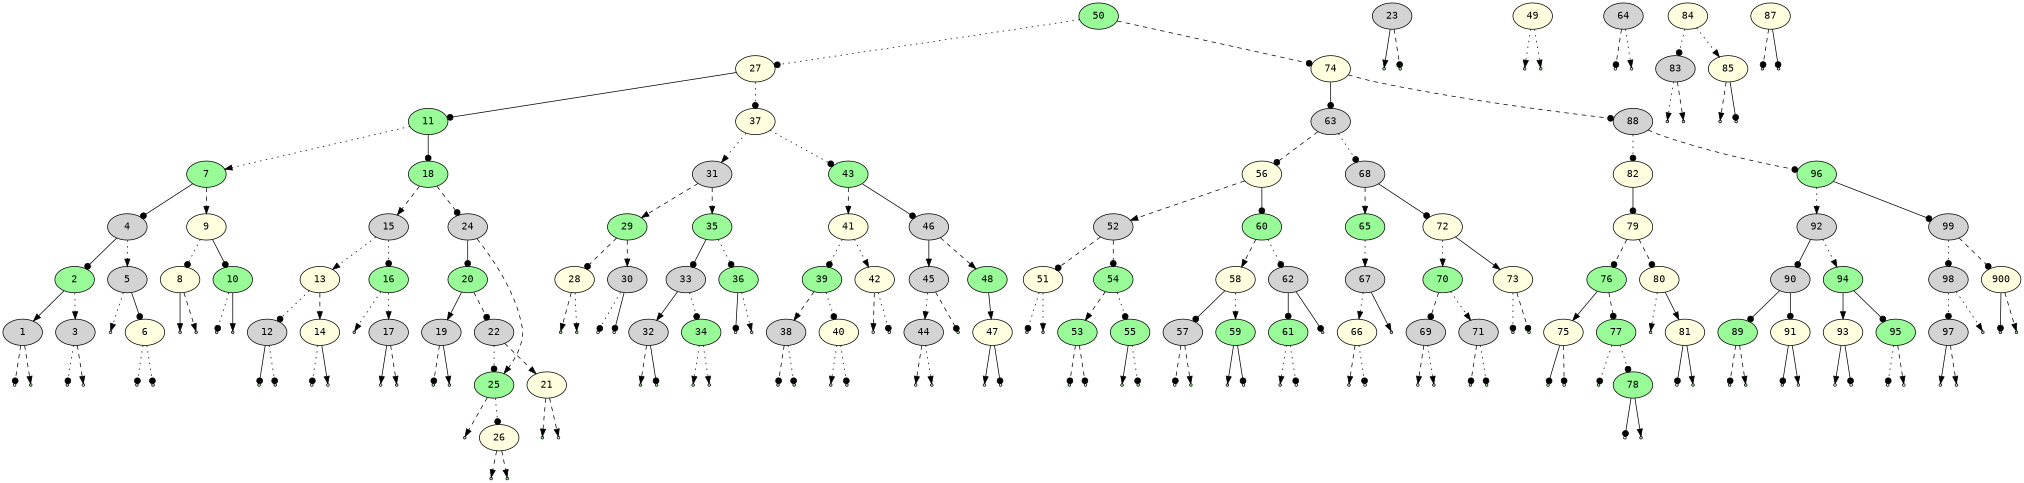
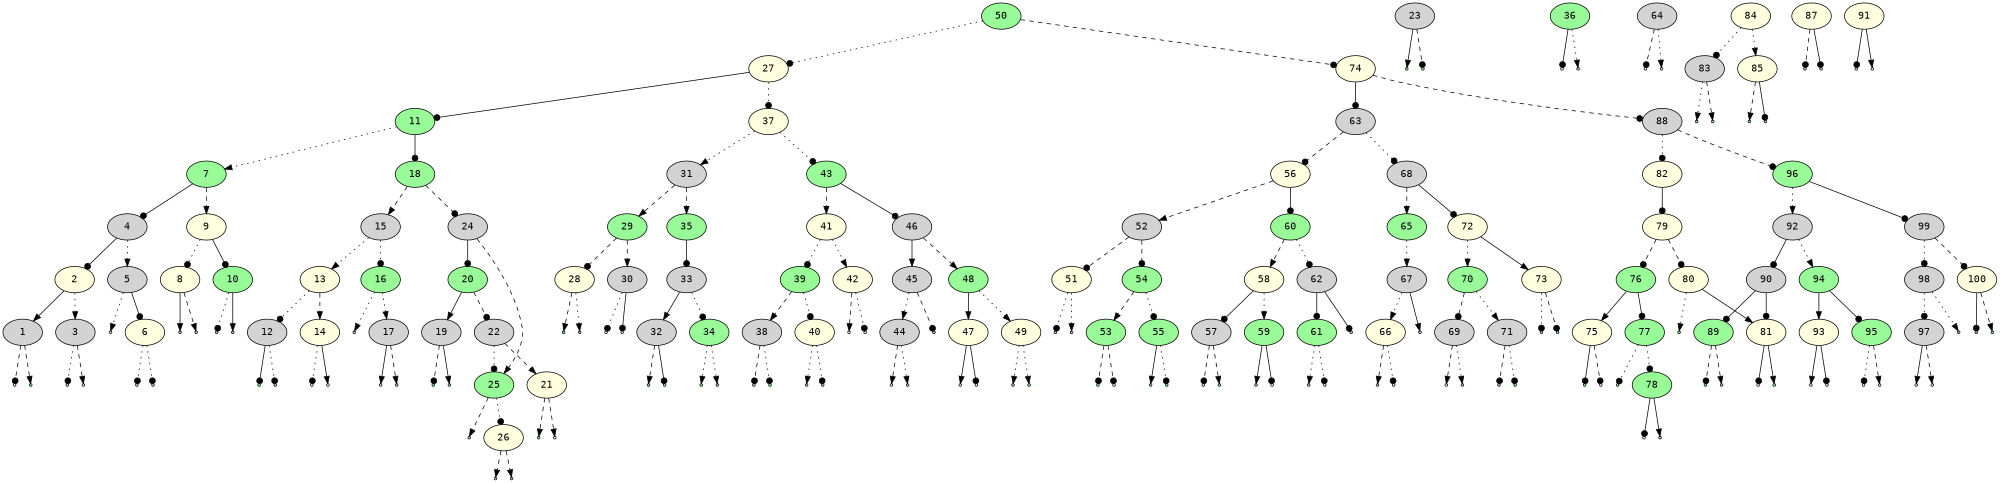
  digraph {
    fontname="DejaVu Sans Mono"
    ordering=out
    node [fillcolor=lightgrey fontname="DejaVu Sans Mono" style=filled shape=point]
    edge [arrowhead=dot fontname="DejaVu Sans Mono" style=dotted]
    50 [fillcolor=palegreen shape=""]
    27 [fillcolor=lightyellow shape=""]
    74 [fillcolor=lightyellow shape=""]
    11 [fillcolor=palegreen shape=""]
    37 [fillcolor=lightyellow shape=""]
    63 [shape=""]
    88 [shape=""]
    7 [fillcolor=palegreen shape=""]
    18 [fillcolor=palegreen shape=""]
    31 [shape=""]
    43 [fillcolor=palegreen shape=""]
    56 [fillcolor=lightyellow shape=""]
    68 [shape=""]
    82 [fillcolor=lightyellow shape=""]
    96 [fillcolor=palegreen shape=""]
    4 [shape=""]
    9 [fillcolor=lightyellow shape=""]
    15 [shape=""]
    24 [shape=""]
    29 [fillcolor=palegreen shape=""]
    35 [fillcolor=palegreen shape=""]
    41 [fillcolor=lightyellow shape=""]
    46 [shape=""]
-   2 [fillcolor=palegreen shape=""]
+   2 [fillcolor=lightyellow shape=""]
    5 [shape=""]
    8 [fillcolor=lightyellow shape=""]
    10 [fillcolor=palegreen shape=""]
    13 [fillcolor=lightyellow shape=""]
    16 [fillcolor=palegreen shape=""]
    20 [fillcolor=palegreen shape=""]
    25 [fillcolor=palegreen shape=""]
    1 [shape=""]
    3 [shape=""]
    null4 [fillcolor=lightyellow]
    6 [fillcolor=lightyellow shape=""]
    null7
    null8
    null9
    null10
    null0 [fillcolor=lightyellow]
    null1 [fillcolor=palegreen]
    null2
    null3 [fillcolor=lightyellow]
    null5
    null6
    12 [shape=""]
    14 [fillcolor=lightyellow shape=""]
    null15
    17 [shape=""]
    19 [shape=""]
    22 [shape=""]
    null24
    26 [fillcolor=lightyellow shape=""]
    null11 [fillcolor=palegreen]
    null12
    null13 [fillcolor=lightyellow]
    null14 [fillcolor=lightyellow]
    null16 [fillcolor=lightyellow]
    null17
    null18 [fillcolor=palegreen]
    null19 [fillcolor=palegreen]
    21 [fillcolor=lightyellow shape=""]
    null25
    null26 [fillcolor=palegreen]
    null20 [fillcolor=palegreen]
    null21 [fillcolor=lightyellow]
    23 [shape=""]
    null22 [fillcolor=palegreen]
    null23 [fillcolor=palegreen]
    28 [fillcolor=lightyellow shape=""]
    30 [shape=""]
    33 [shape=""]
    36 [fillcolor=palegreen shape=""]
    39 [fillcolor=palegreen shape=""]
    42 [fillcolor=lightyellow shape=""]
    45 [shape=""]
    48 [fillcolor=palegreen shape=""]
    null27 [fillcolor=palegreen]
    null28 [fillcolor=palegreen]
    null29 [fillcolor=lightyellow]
    null30 [fillcolor=lightyellow]
    32 [shape=""]
    34 [fillcolor=palegreen shape=""]
    null35 [fillcolor=lightyellow]
    null36
    null31 [fillcolor=palegreen]
    null32 [fillcolor=palegreen]
    null33 [fillcolor=palegreen]
    null34
    38 [shape=""]
    40 [fillcolor=lightyellow shape=""]
    null41 [fillcolor=lightyellow]
    null42 [fillcolor=lightyellow]
    44 [shape=""]
    null43 [fillcolor=palegreen]
    47 [fillcolor=lightyellow shape=""]
    49 [fillcolor=lightyellow shape=""]
    null37
    null38 [fillcolor=palegreen]
    null39
    null40
    null44 [fillcolor=lightyellow]
    null45
    null46 [fillcolor=lightyellow]
    null47 [fillcolor=lightyellow]
    null48
    null49 [fillcolor=palegreen]
    52 [shape=""]
    60 [fillcolor=palegreen shape=""]
    65 [fillcolor=palegreen shape=""]
    72 [fillcolor=lightyellow shape=""]
    79 [fillcolor=lightyellow shape=""]
    92 [shape=""]
    99 [shape=""]
    51 [fillcolor=lightyellow shape=""]
    54 [fillcolor=palegreen shape=""]
    58 [fillcolor=lightyellow shape=""]
    62 [shape=""]
    67 [shape=""]
    70 [fillcolor=palegreen shape=""]
    73 [fillcolor=lightyellow shape=""]
    null50
    null51
    53 [fillcolor=palegreen shape=""]
    55 [fillcolor=palegreen shape=""]
    57 [shape=""]
    59 [fillcolor=palegreen shape=""]
    61 [fillcolor=palegreen shape=""]
    null60
    null52 [fillcolor=palegreen]
    null53 [fillcolor=lightyellow]
    null54 [fillcolor=palegreen]
    null55 [fillcolor=palegreen]
    null56 [fillcolor=lightyellow]
    null57 [fillcolor=palegreen]
    null58
    null59 [fillcolor=lightyellow]
    null61
    null62 [fillcolor=lightyellow]
    64 [shape=""]
    null63 [fillcolor=lightyellow]
    null64 [fillcolor=lightyellow]
    66 [fillcolor=lightyellow shape=""]
    null65
    69 [shape=""]
    71 [shape=""]
    null72
    null73 [fillcolor=palegreen]
    null66
    null67 [fillcolor=lightyellow]
    null68 [fillcolor=lightyellow]
    null69
    null70
    null71 [fillcolor=palegreen]
    76 [fillcolor=palegreen shape=""]
    80 [fillcolor=lightyellow shape=""]
    90 [shape=""]
    94 [fillcolor=palegreen shape=""]
    98 [shape=""]
-   100 [fillcolor=lightyellow label=900 shape=""]
+   100 [fillcolor=lightyellow shape=""]
    75 [fillcolor=lightyellow shape=""]
    77 [fillcolor=palegreen shape=""]
    null79 [fillcolor=palegreen]
    81 [fillcolor=lightyellow shape=""]
    84 [fillcolor=lightyellow shape=""]
    83 [shape=""]
    85 [fillcolor=lightyellow shape=""]
    87 [fillcolor=lightyellow shape=""]
    null86
    null87
    null74 [fillcolor=palegreen]
    null75 [fillcolor=lightyellow]
    null76 [fillcolor=palegreen]
    78 [fillcolor=palegreen shape=""]
    null80 [fillcolor=lightyellow]
    null81 [fillcolor=palegreen]
    null77 [fillcolor=lightyellow]
    null78
    null82 [fillcolor=palegreen]
    null83 [fillcolor=palegreen]
    null84 [fillcolor=palegreen]
    null85
    89 [fillcolor=palegreen shape=""]
    91 [fillcolor=lightyellow shape=""]
    93 [fillcolor=lightyellow shape=""]
    95 [fillcolor=palegreen shape=""]
    97 [shape=""]
    null96
    null99
    null100 [fillcolor=palegreen]
    null88 [fillcolor=palegreen]
    null89 [fillcolor=palegreen]
    null90
    null91 [fillcolor=lightyellow]
    null92 [fillcolor=lightyellow]
    null93 [fillcolor=lightyellow]
    null94 [fillcolor=lightyellow]
    null95 [fillcolor=lightyellow]
    null97 [fillcolor=lightyellow]
    null98 [fillcolor=lightyellow]
    50 -> 27
    50 -> 74 [style=dashed]
    27 -> 11 [style=solid]
    27 -> 37
    74 -> 63 [style=solid]
    74 -> 88 [style=dashed]
    11 -> 7 [arrowhead=normal]
    11 -> 18 [style=solid]
    37 -> 31 [arrowhead=normal]
    37 -> 43
    63 -> 56 [style=dashed]
    63 -> 68
    88 -> 82
    88 -> 96 [style=dashed]
    7 -> 4 [style=solid]
    7 -> 9 [arrowhead=normal style=dashed]
    18 -> 15 [arrowhead=normal style=dashed]
    18 -> 24 [style=dashed]
    31 -> 29 [arrowhead=normal style=dashed]
    31 -> 35 [arrowhead=normal style=dashed]
    43 -> 41 [arrowhead=normal style=dashed]
    43 -> 46 [style=solid]
    56 -> 52 [arrowhead=normal style=dashed]
    56 -> 60 [style=solid]
    68 -> 65 [arrowhead=normal style=dashed]
    68 -> 72 [style=solid]
    82 -> 79 [style=solid]
    96 -> 92 [arrowhead=normal]
    96 -> 99 [style=solid]
    4 -> 2 [style=solid]
    4 -> 5 [arrowhead=normal]
    9 -> 8
    9 -> 10 [style=solid]
    15 -> 13 [arrowhead=normal]
    15 -> 16
    24 -> 20 [style=solid]
    24 -> 25 [arrowhead=normal style=dashed]
    29 -> 28 [style=dashed]
    29 -> 30 [arrowhead=normal style=dashed]
    35 -> 33 [style=solid]
-   35 -> 36
    41 -> 39
    41 -> 42 [arrowhead=normal]
    46 -> 45 [arrowhead=normal style=solid]
    46 -> 48 [arrowhead=normal style=dashed]
    2 -> 1 [arrowhead=normal style=solid]
    2 -> 3 [arrowhead=normal]
    5 -> null4 [arrowhead=normal]
    5 -> 6 [style=solid]
    8 -> null7 [arrowhead=normal style=solid]
    8 -> null8 [arrowhead=normal style=dashed]
    10 -> null9
    10 -> null10 [arrowhead=normal style=solid]
    13 -> 12
    13 -> 14 [arrowhead=normal style=dashed]
    16 -> null15 [arrowhead=normal]
    16 -> 17 [arrowhead=normal]
    20 -> 19 [arrowhead=normal style=solid]
    20 -> 22 [style=dashed]
    25 -> null24 [arrowhead=normal style=dashed]
    25 -> 26
    1 -> null0 [style=dashed]
    1 -> null1 [arrowhead=normal style=dashed]
    3 -> null2
    3 -> null3 [arrowhead=normal style=dashed]
    6 -> null5
    6 -> null6
    12 -> null11 [style=solid]
    12 -> null12
    14 -> null13
    14 -> null14 [arrowhead=normal style=solid]
    17 -> null16 [arrowhead=normal style=solid]
    17 -> null17 [arrowhead=normal style=dashed]
    19 -> null18 [style=dashed]
    19 -> null19 [arrowhead=normal style=solid]
    22 -> 25
    22 -> 21 [arrowhead=normal style=dashed]
    26 -> null25 [arrowhead=normal style=dashed]
    26 -> null26 [arrowhead=normal style=dashed]
    21 -> null20 [arrowhead=normal style=dashed]
    21 -> null21 [arrowhead=normal style=dashed]
    23 -> null22 [arrowhead=normal style=solid]
    23 -> null23 [style=dashed]
    28 -> null27 [arrowhead=normal style=dashed]
    28 -> null28 [arrowhead=normal]
    30 -> null29
    30 -> null30 [style=solid]
    33 -> 32 [arrowhead=normal style=solid]
    33 -> 34
    36 -> null35 [style=solid]
    36 -> null36 [arrowhead=normal]
    39 -> 38 [arrowhead=normal style=dashed]
    39 -> 40
    42 -> null41 [arrowhead=normal style=dashed]
    42 -> null42
    45 -> 44 [arrowhead=normal]
    45 -> null43 [style=dashed]
    48 -> 47 [arrowhead=normal style=solid]
+   48 -> 49 [arrowhead=normal]
    32 -> null31 [arrowhead=normal style=dashed]
    32 -> null32 [style=solid]
    34 -> null33 [arrowhead=normal]
    34 -> null34 [arrowhead=normal]
    38 -> null37 [style=dashed]
    38 -> null38
    40 -> null39 [arrowhead=normal]
    40 -> null40
    44 -> null44 [arrowhead=normal style=dashed]
    44 -> null45 [arrowhead=normal]
    47 -> null46 [arrowhead=normal style=solid]
    47 -> null47 [style=solid]
    49 -> null48 [arrowhead=normal]
    49 -> null49 [arrowhead=normal]
    52 -> 51 [style=dashed]
    52 -> 54 [style=dashed]
    60 -> 58 [arrowhead=normal style=dashed]
    60 -> 62
    65 -> 67 [arrowhead=normal]
    72 -> 70 [arrowhead=normal]
    72 -> 73 [arrowhead=normal style=solid]
    79 -> 76 [style=dashed]
    79 -> 80 [style=dashed]
    92 -> 90 [style=solid]
    92 -> 94 [arrowhead=normal]
    99 -> 98
    99 -> 100 [style=dashed]
    51 -> null50
    51 -> null51 [arrowhead=normal]
    54 -> 53 [arrowhead=normal style=dashed]
    54 -> 55
    58 -> 57 [style=solid]
    58 -> 59 [arrowhead=normal]
    62 -> 61 [style=solid]
    62 -> null60 [style=solid]
    67 -> 66 [arrowhead=normal]
    67 -> null65 [arrowhead=normal style=solid]
    70 -> 69 [style=dashed]
    70 -> 71 [arrowhead=normal]
    73 -> null72
    73 -> null73 [style=dashed]
    53 -> null52 [style=dashed]
    53 -> null53 [style=dashed]
    55 -> null54 [arrowhead=normal style=solid]
    55 -> null55
    57 -> null56 [style=dashed]
    57 -> null57 [arrowhead=normal style=dashed]
    59 -> null58 [arrowhead=normal style=solid]
    59 -> null59 [style=solid]
    61 -> null61 [arrowhead=normal]
    61 -> null62
    64 -> null63 [style=dashed]
    64 -> null64 [arrowhead=normal]
    66 -> null66 [arrowhead=normal style=dashed]
    66 -> null67
    69 -> null68 [arrowhead=normal style=dashed]
    69 -> null69 [arrowhead=normal]
    71 -> null70 [style=dashed]
    71 -> null71
    76 -> 75 [arrowhead=normal style=solid]
-   76 -> 77 [style=dashed]
+   76 -> 77 [style=solid]
    80 -> null79 [arrowhead=normal]
    80 -> 81 [arrowhead=normal style=solid]
    90 -> 89 [style=solid]
-   90 -> 91 [style=solid]
+   90 -> 81 [style=solid]
    94 -> 93 [arrowhead=normal style=solid]
    94 -> 95 [style=solid]
    98 -> 97
    98 -> null96 [arrowhead=normal]
    100 -> null99 [style=solid]
    100 -> null100 [arrowhead=normal style=dashed]
    75 -> null74 [style=solid]
    75 -> null75 [style=dashed]
    77 -> null76
    77 -> 78
    81 -> null80 [style=solid]
    81 -> null81 [arrowhead=normal style=solid]
    84 -> 83
    84 -> 85 [arrowhead=normal]
    83 -> null82 [arrowhead=normal]
    83 -> null83 [arrowhead=normal style=dashed]
    85 -> null84 [arrowhead=normal style=dashed]
    85 -> null85 [style=solid]
    87 -> null86 [style=dashed]
    87 -> null87 [style=solid]
    78 -> null77 [style=solid]
    78 -> null78 [arrowhead=normal style=solid]
    89 -> null88 [style=dashed]
    89 -> null89 [arrowhead=normal style=dashed]
    91 -> null90 [style=solid]
    91 -> null91 [arrowhead=normal style=solid]
    93 -> null92 [arrowhead=normal style=solid]
    93 -> null93 [style=solid]
    95 -> null94
    95 -> null95 [arrowhead=normal style=dashed]
    97 -> null97 [arrowhead=normal style=solid]
    97 -> null98 [arrowhead=normal style=dashed]
  }
